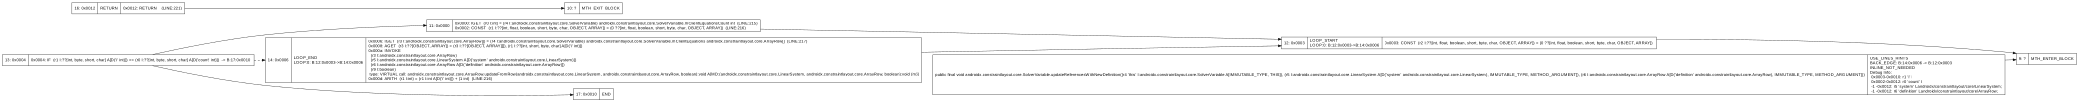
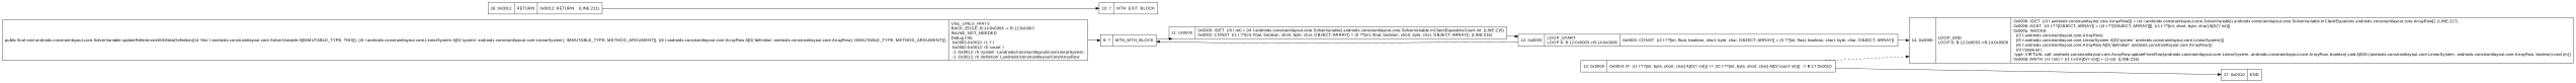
  digraph {
    fontname="Liberation Sans"
    rankdir=LR
    node [fontname="Liberation Sans" shape=record]
    edge [fontname="Liberation Sans"]
-   n1 [label="{9\:\ ?|MTH_ENTER_BLOCK\l}"]
+   n1 [label="{9\:\ ?|MTH_MTH_BLOCK\l}"]
    n2 [label="{11\:\ 0x0000|0x0000: IGET  (r0 I:int) = (r4 I:androidx.constraintlayout.core.SolverVariable) androidx.constraintlayout.core.SolverVariable.mClientEquationsCount int  (LINE:215)\l0x0002: CONST  (r1 I:??[int, float, boolean, short, byte, char, OBJECT, ARRAY]) = (0 ??[int, float, boolean, short, byte, char, OBJECT, ARRAY])  (LINE:216)\l}"]
    n3 [label="{12\:\ 0x0003|LOOP_START\lLOOP:0: B:12:0x0003\-\>B:14:0x0006\l|0x0003: CONST  (r2 I:??[int, float, boolean, short, byte, char, OBJECT, ARRAY]) = (0 ??[int, float, boolean, short, byte, char, OBJECT, ARRAY]) \l}"]
    n4 [label="{13\:\ 0x0004|0x0004: IF  (r1 I:??[int, byte, short, char] A[D('i' int)]) \>= (r0 I:??[int, byte, short, char] A[D('count' int)])  \-\> B:17:0x0010 \l}"]
    n5 [label="{14\:\ 0x0006|LOOP_END\lLOOP:0: B:12:0x0003\-\>B:14:0x0006\l|0x0006: IGET  (r3 I:androidx.constraintlayout.core.ArrayRow[]) = (r4 I:androidx.constraintlayout.core.SolverVariable) androidx.constraintlayout.core.SolverVariable.mClientEquations androidx.constraintlayout.core.ArrayRow[]  (LINE:217)\l0x0008: AGET  (r3 I:??[OBJECT, ARRAY]) = (r3 I:??[OBJECT, ARRAY][]), (r1 I:??[int, short, byte, char] A[D('i' int)]) \l0x000a: INVOKE  \l  (r3 I:androidx.constraintlayout.core.ArrayRow)\l  (r5 I:androidx.constraintlayout.core.LinearSystem A[D('system' androidx.constraintlayout.core.LinearSystem)])\l  (r6 I:androidx.constraintlayout.core.ArrayRow A[D('definition' androidx.constraintlayout.core.ArrayRow)])\l  (r9 I:boolean)\l type: VIRTUAL call: androidx.constraintlayout.core.ArrayRow.updateFromRow(androidx.constraintlayout.core.LinearSystem, androidx.constraintlayout.core.ArrayRow, boolean):void A[MD:(androidx.constraintlayout.core.LinearSystem, androidx.constraintlayout.core.ArrayRow, boolean):void (m)]\l0x000d: ARITH  (r1 I:int) = (r1 I:int A[D('i' int)]) + (1 int)  (LINE:216)\l}"]
    n6 [label="{17\:\ 0x0010|END\l}"]
    n7 [label="{16\:\ 0x0012|RETURN\l|0x0012: RETURN    (LINE:221)\l}"]
    n8 [label="{10\:\ ?|MTH_EXIT_BLOCK\l}"]
    n9 [label="{public final void androidx.constraintlayout.core.SolverVariable.updateReferencesWithNewDefinition((r4 'this' I:androidx.constraintlayout.core.SolverVariable A[IMMUTABLE_TYPE, THIS]), (r5 I:androidx.constraintlayout.core.LinearSystem A[D('system' androidx.constraintlayout.core.LinearSystem), IMMUTABLE_TYPE, METHOD_ARGUMENT]), (r6 I:androidx.constraintlayout.core.ArrayRow A[D('definition' androidx.constraintlayout.core.ArrayRow), IMMUTABLE_TYPE, METHOD_ARGUMENT]))  | USE_LINES_HINTS\lBACK_EDGE: B:14:0x0006 \-\> B:12:0x0003\lINLINE_NOT_NEEDED\lDebug Info:\l  0x0003\-0x0010: r1 'i' I\l  0x0002\-0x0012: r0 'count' I\l  \-1 \-0x0012: r5 'system' Landroidx\/constraintlayout\/core\/LinearSystem;\l  \-1 \-0x0012: r6 'definition' Landroidx\/constraintlayout\/core\/ArrayRow;\l}"]
-   n4 -> n2
+   n1 -> n2
    n2 -> n3
    n3 -> n1
    n4 -> n5 [style=dashed]
    n4 -> n6
-   n5 -> n3
+   n3 -> n5
    n7 -> n8
    n9 -> n1
  }
